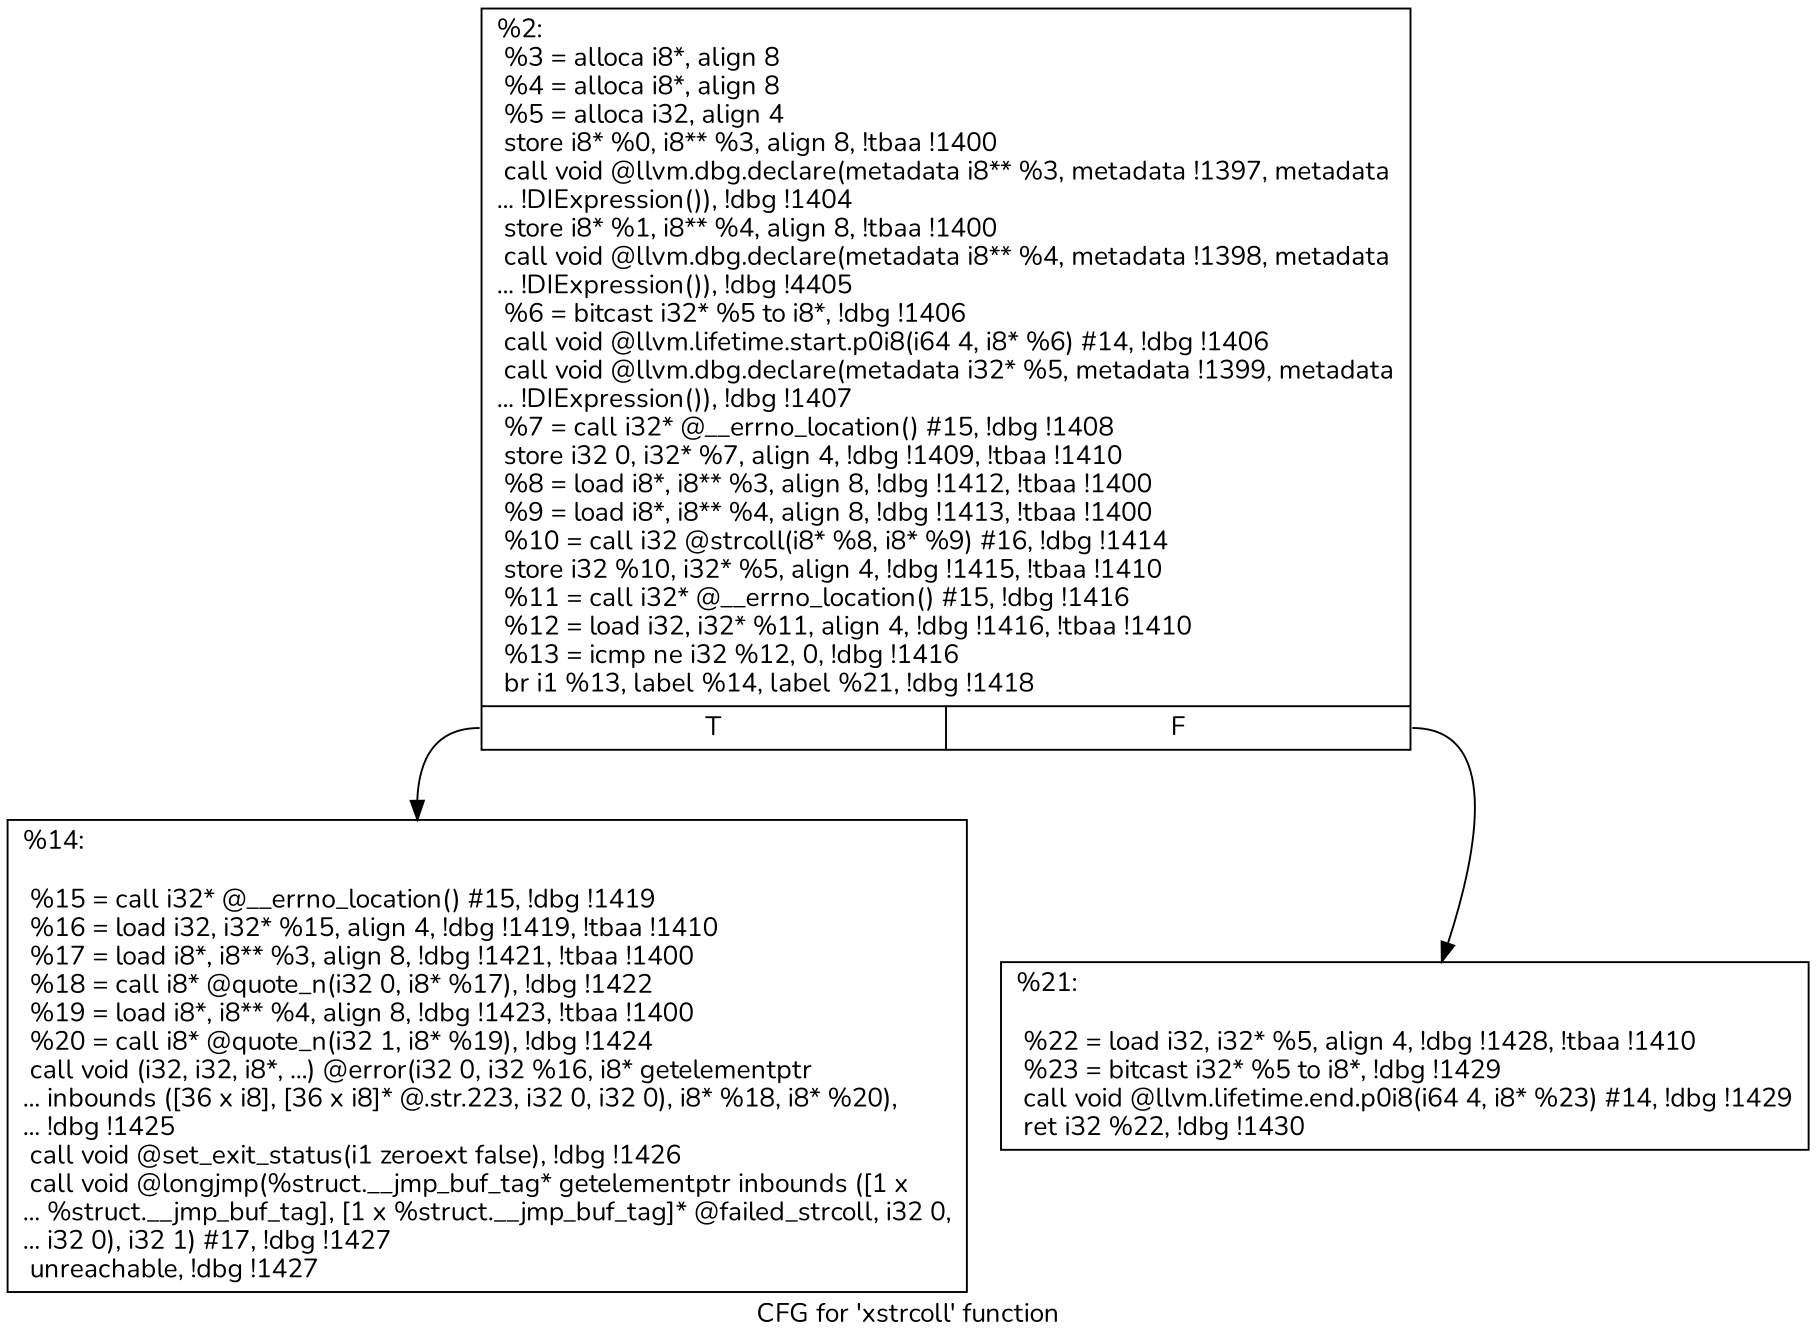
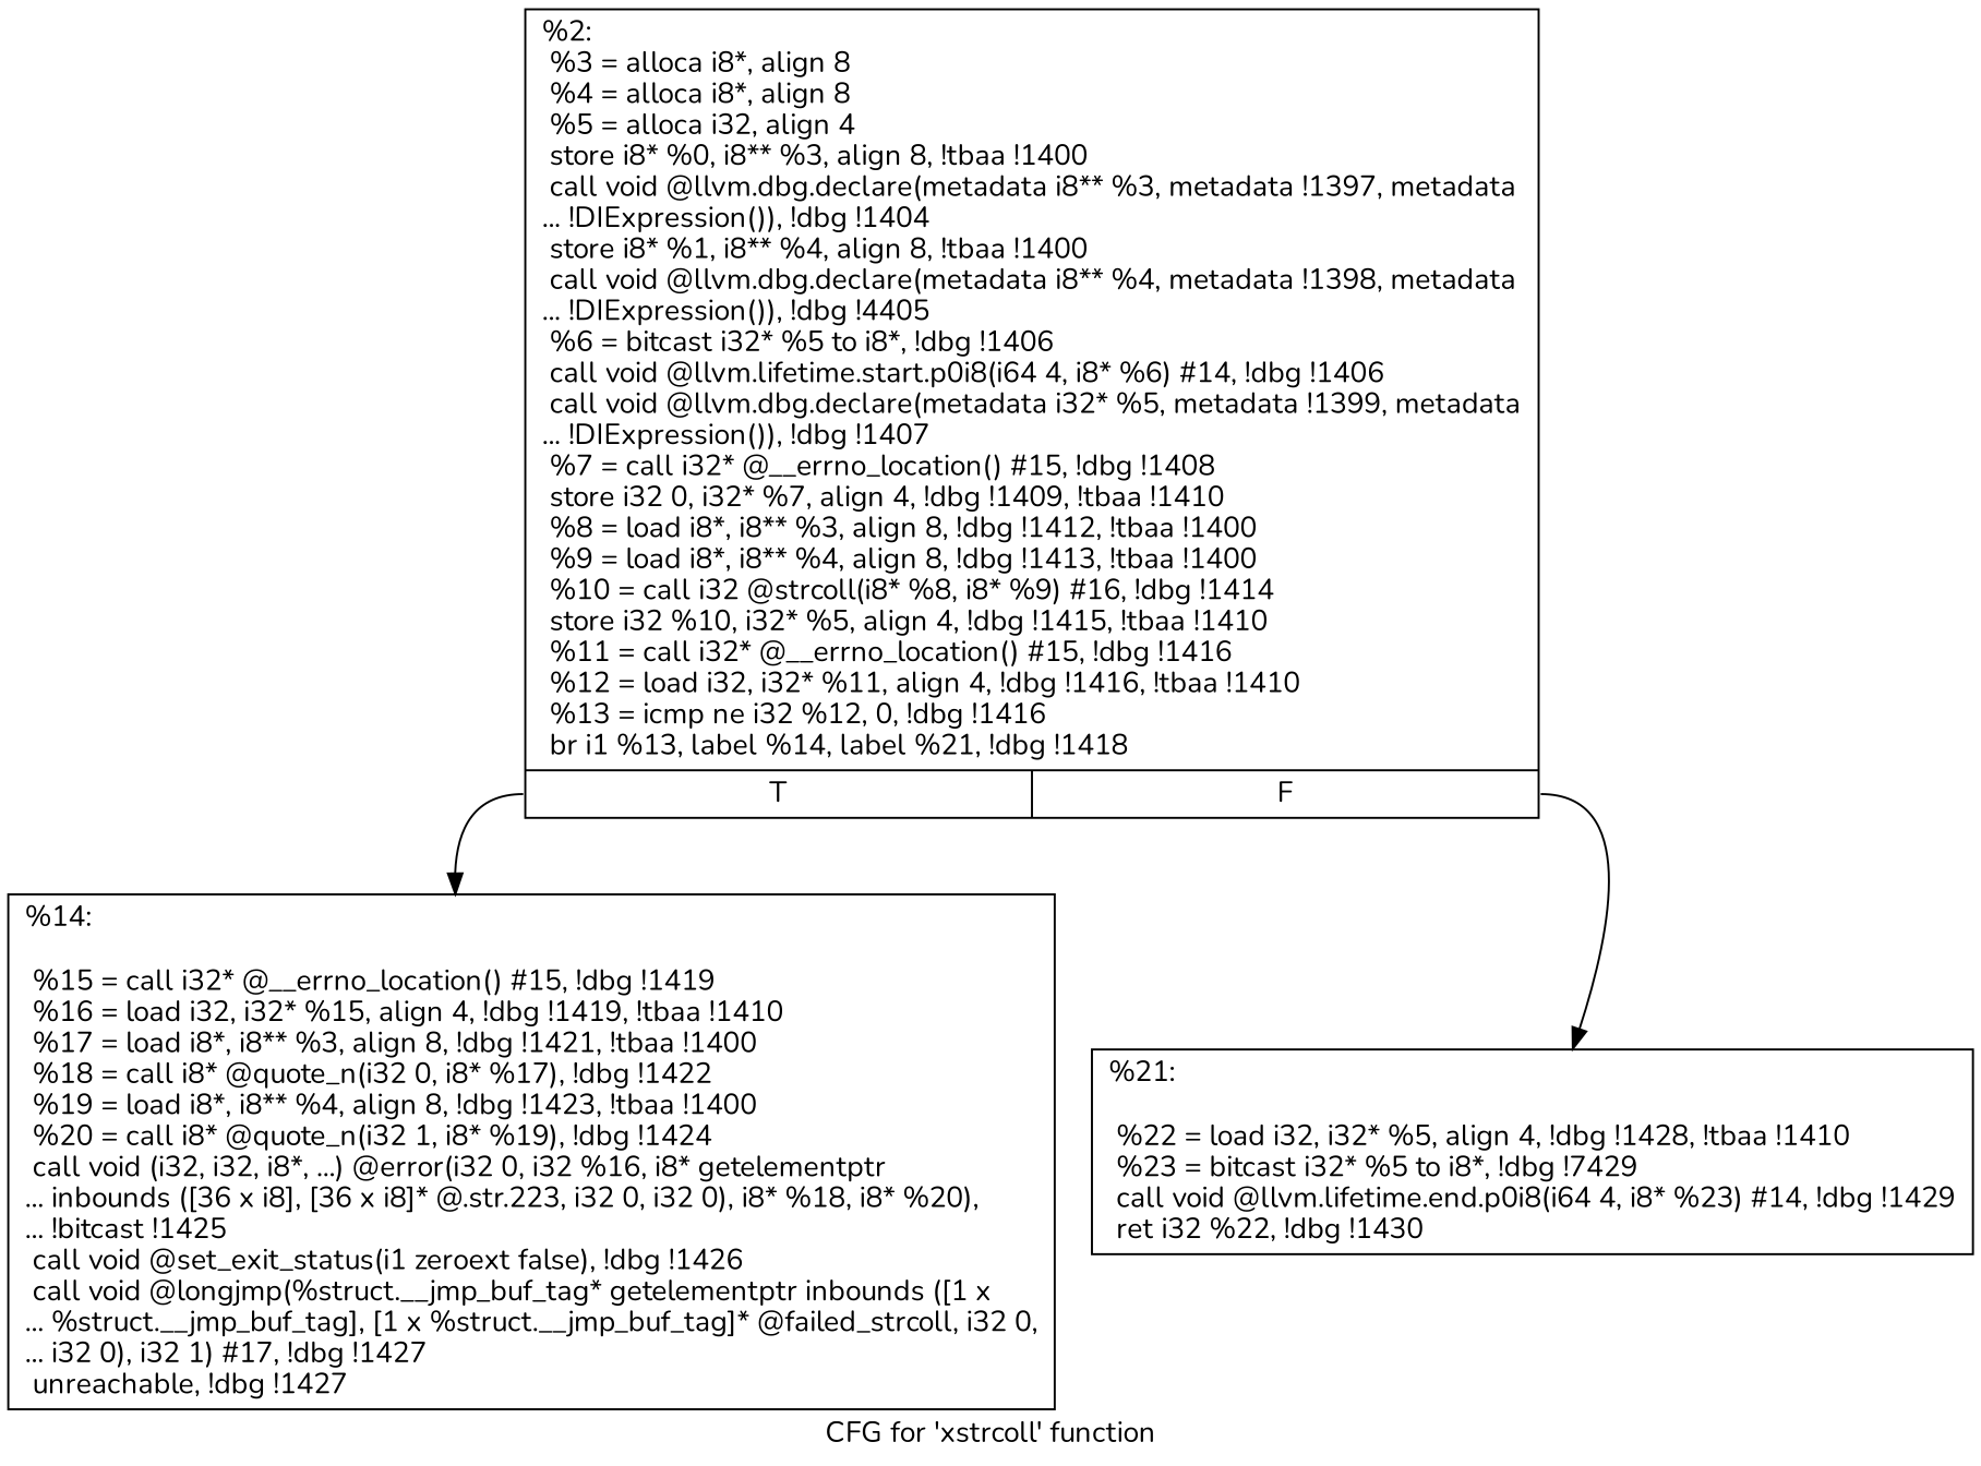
  digraph {
    fontname=Nunito
    label="CFG for 'xstrcoll' function"
    node [fontname=Nunito shape=record]
    edge [fontname=Nunito]
    n1 [label="{%2:\l  %3 = alloca i8*, align 8\l  %4 = alloca i8*, align 8\l  %5 = alloca i32, align 4\l  store i8* %0, i8** %3, align 8, !tbaa !1400\l  call void @llvm.dbg.declare(metadata i8** %3, metadata !1397, metadata\l... !DIExpression()), !dbg !1404\l  store i8* %1, i8** %4, align 8, !tbaa !1400\l  call void @llvm.dbg.declare(metadata i8** %4, metadata !1398, metadata\l... !DIExpression()), !dbg !4405\l  %6 = bitcast i32* %5 to i8*, !dbg !1406\l  call void @llvm.lifetime.start.p0i8(i64 4, i8* %6) #14, !dbg !1406\l  call void @llvm.dbg.declare(metadata i32* %5, metadata !1399, metadata\l... !DIExpression()), !dbg !1407\l  %7 = call i32* @__errno_location() #15, !dbg !1408\l  store i32 0, i32* %7, align 4, !dbg !1409, !tbaa !1410\l  %8 = load i8*, i8** %3, align 8, !dbg !1412, !tbaa !1400\l  %9 = load i8*, i8** %4, align 8, !dbg !1413, !tbaa !1400\l  %10 = call i32 @strcoll(i8* %8, i8* %9) #16, !dbg !1414\l  store i32 %10, i32* %5, align 4, !dbg !1415, !tbaa !1410\l  %11 = call i32* @__errno_location() #15, !dbg !1416\l  %12 = load i32, i32* %11, align 4, !dbg !1416, !tbaa !1410\l  %13 = icmp ne i32 %12, 0, !dbg !1416\l  br i1 %13, label %14, label %21, !dbg !1418\l|{<s0>T|<s1>F}}"]
-   n2 [label="{%14:\l\l  %15 = call i32* @__errno_location() #15, !dbg !1419\l  %16 = load i32, i32* %15, align 4, !dbg !1419, !tbaa !1410\l  %17 = load i8*, i8** %3, align 8, !dbg !1421, !tbaa !1400\l  %18 = call i8* @quote_n(i32 0, i8* %17), !dbg !1422\l  %19 = load i8*, i8** %4, align 8, !dbg !1423, !tbaa !1400\l  %20 = call i8* @quote_n(i32 1, i8* %19), !dbg !1424\l  call void (i32, i32, i8*, ...) @error(i32 0, i32 %16, i8* getelementptr\l... inbounds ([36 x i8], [36 x i8]* @.str.223, i32 0, i32 0), i8* %18, i8* %20),\l... !dbg !1425\l  call void @set_exit_status(i1 zeroext false), !dbg !1426\l  call void @longjmp(%struct.__jmp_buf_tag* getelementptr inbounds ([1 x\l... %struct.__jmp_buf_tag], [1 x %struct.__jmp_buf_tag]* @failed_strcoll, i32 0,\l... i32 0), i32 1) #17, !dbg !1427\l  unreachable, !dbg !1427\l}"]
-   n3 [label="{%21:\l\l  %22 = load i32, i32* %5, align 4, !dbg !1428, !tbaa !1410\l  %23 = bitcast i32* %5 to i8*, !dbg !1429\l  call void @llvm.lifetime.end.p0i8(i64 4, i8* %23) #14, !dbg !1429\l  ret i32 %22, !dbg !1430\l}"]
+   n2 [label="{%14:\l\l  %15 = call i32* @__errno_location() #15, !dbg !1419\l  %16 = load i32, i32* %15, align 4, !dbg !1419, !tbaa !1410\l  %17 = load i8*, i8** %3, align 8, !dbg !1421, !tbaa !1400\l  %18 = call i8* @quote_n(i32 0, i8* %17), !dbg !1422\l  %19 = load i8*, i8** %4, align 8, !dbg !1423, !tbaa !1400\l  %20 = call i8* @quote_n(i32 1, i8* %19), !dbg !1424\l  call void (i32, i32, i8*, ...) @error(i32 0, i32 %16, i8* getelementptr\l... inbounds ([36 x i8], [36 x i8]* @.str.223, i32 0, i32 0), i8* %18, i8* %20),\l... !bitcast !1425\l  call void @set_exit_status(i1 zeroext false), !dbg !1426\l  call void @longjmp(%struct.__jmp_buf_tag* getelementptr inbounds ([1 x\l... %struct.__jmp_buf_tag], [1 x %struct.__jmp_buf_tag]* @failed_strcoll, i32 0,\l... i32 0), i32 1) #17, !dbg !1427\l  unreachable, !dbg !1427\l}"]
+   n3 [label="{%21:\l\l  %22 = load i32, i32* %5, align 4, !dbg !1428, !tbaa !1410\l  %23 = bitcast i32* %5 to i8*, !dbg !7429\l  call void @llvm.lifetime.end.p0i8(i64 4, i8* %23) #14, !dbg !1429\l  ret i32 %22, !dbg !1430\l}"]
    n1 -> n2 [tailport=s0]
    n1 -> n3 [tailport=s1]
  }
